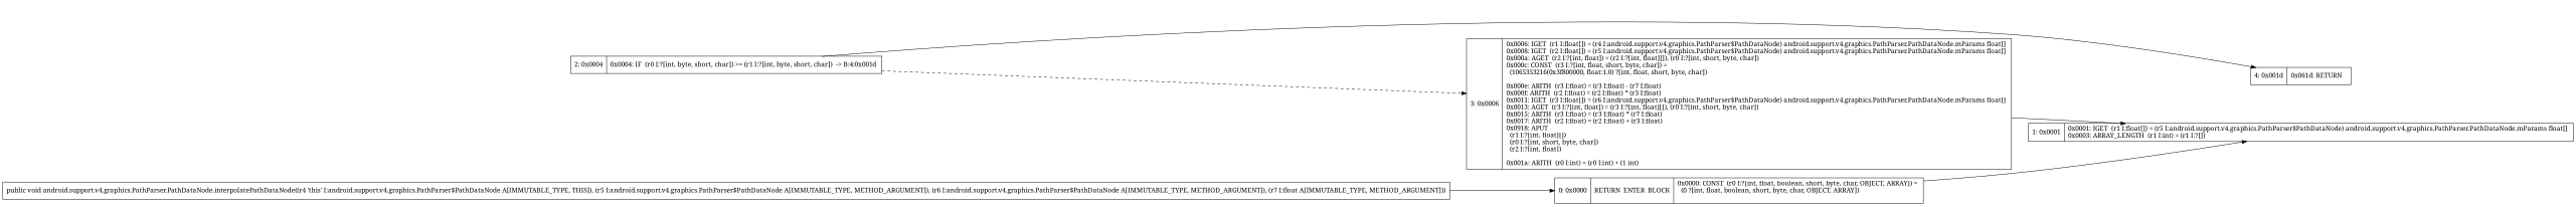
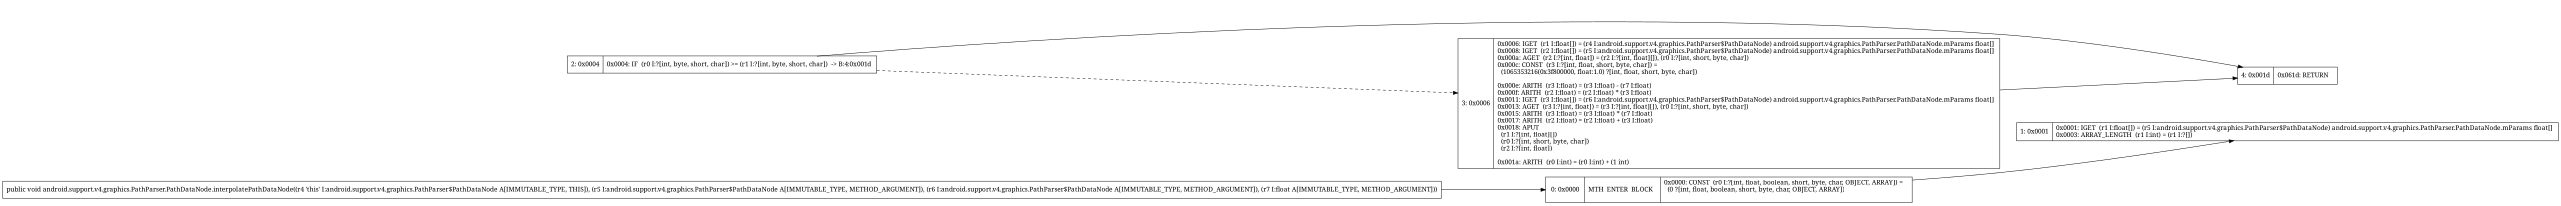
  digraph {
    fontname="Noto Serif"
    rankdir=LR
    node [fontname="Noto Serif" shape=record]
    edge [fontname="Noto Serif"]
-   n1 [label="{0\:\ 0x0000|RETURN_ENTER_BLOCK\l|0x0000: CONST  (r0 I:?[int, float, boolean, short, byte, char, OBJECT, ARRAY]) = \l  (0 ?[int, float, boolean, short, byte, char, OBJECT, ARRAY])\l \l}"]
+   n1 [label="{0\:\ 0x0000|MTH_ENTER_BLOCK\l|0x0000: CONST  (r0 I:?[int, float, boolean, short, byte, char, OBJECT, ARRAY]) = \l  (0 ?[int, float, boolean, short, byte, char, OBJECT, ARRAY])\l \l}"]
    n2 [label="{1\:\ 0x0001|0x0001: IGET  (r1 I:float[]) = (r5 I:android.support.v4.graphics.PathParser$PathDataNode) android.support.v4.graphics.PathParser.PathDataNode.mParams float[] \l0x0003: ARRAY_LENGTH  (r1 I:int) = (r1 I:?[]) \l}"]
    n3 [label="{2\:\ 0x0004|0x0004: IF  (r0 I:?[int, byte, short, char]) \>= (r1 I:?[int, byte, short, char])  \-\> B:4:0x001d \l}"]
-   n4 [label="{3\:\ 0x0006|0x0006: IGET  (r1 I:float[]) = (r4 I:android.support.v4.graphics.PathParser$PathDataNode) android.support.v4.graphics.PathParser.PathDataNode.mParams float[] \l0x0008: IGET  (r2 I:float[]) = (r5 I:android.support.v4.graphics.PathParser$PathDataNode) android.support.v4.graphics.PathParser.PathDataNode.mParams float[] \l0x000a: AGET  (r2 I:?[int, float]) = (r2 I:?[int, float][]), (r0 I:?[int, short, byte, char]) \l0x000c: CONST  (r3 I:?[int, float, short, byte, char]) = \l  (1065353216(0x3f800000, float:1.0) ?[int, float, short, byte, char])\l \l0x000e: ARITH  (r3 I:float) = (r3 I:float) \- (r7 I:float) \l0x000f: ARITH  (r2 I:float) = (r2 I:float) * (r3 I:float) \l0x0011: IGET  (r3 I:float[]) = (r6 I:android.support.v4.graphics.PathParser$PathDataNode) android.support.v4.graphics.PathParser.PathDataNode.mParams float[] \l0x0013: AGET  (r3 I:?[int, float]) = (r3 I:?[int, float][]), (r0 I:?[int, short, byte, char]) \l0x0015: ARITH  (r3 I:float) = (r3 I:float) * (r7 I:float) \l0x0017: ARITH  (r2 I:float) = (r2 I:float) + (r3 I:float) \l0x0918: APUT  \l  (r1 I:?[int, float][])\l  (r0 I:?[int, short, byte, char])\l  (r2 I:?[int, float])\l \l0x001a: ARITH  (r0 I:int) = (r0 I:int) + (1 int) \l}"]
+   n4 [label="{3\:\ 0x0006|0x0006: IGET  (r1 I:float[]) = (r4 I:android.support.v4.graphics.PathParser$PathDataNode) android.support.v4.graphics.PathParser.PathDataNode.mParams float[] \l0x0008: IGET  (r2 I:float[]) = (r5 I:android.support.v4.graphics.PathParser$PathDataNode) android.support.v4.graphics.PathParser.PathDataNode.mParams float[] \l0x000a: AGET  (r2 I:?[int, float]) = (r2 I:?[int, float][]), (r0 I:?[int, short, byte, char]) \l0x000c: CONST  (r3 I:?[int, float, short, byte, char]) = \l  (1065353216(0x3f800000, float:1.0) ?[int, float, short, byte, char])\l \l0x000e: ARITH  (r3 I:float) = (r3 I:float) \- (r7 I:float) \l0x000f: ARITH  (r2 I:float) = (r2 I:float) * (r3 I:float) \l0x0011: IGET  (r3 I:float[]) = (r6 I:android.support.v4.graphics.PathParser$PathDataNode) android.support.v4.graphics.PathParser.PathDataNode.mParams float[] \l0x0013: AGET  (r3 I:?[int, float]) = (r3 I:?[int, float][]), (r0 I:?[int, short, byte, char]) \l0x0015: ARITH  (r3 I:float) = (r3 I:float) * (r7 I:float) \l0x0017: ARITH  (r2 I:float) = (r2 I:float) + (r3 I:float) \l0x0018: APUT  \l  (r1 I:?[int, float][])\l  (r0 I:?[int, short, byte, char])\l  (r2 I:?[int, float])\l \l0x001a: ARITH  (r0 I:int) = (r0 I:int) + (1 int) \l}"]
    n5 [label="{4\:\ 0x001d|0x061d: RETURN   \l}"]
    n6 [label="{public void android.support.v4.graphics.PathParser.PathDataNode.interpolatePathDataNode((r4 'this' I:android.support.v4.graphics.PathParser$PathDataNode A[IMMUTABLE_TYPE, THIS]), (r5 I:android.support.v4.graphics.PathParser$PathDataNode A[IMMUTABLE_TYPE, METHOD_ARGUMENT]), (r6 I:android.support.v4.graphics.PathParser$PathDataNode A[IMMUTABLE_TYPE, METHOD_ARGUMENT]), (r7 I:float A[IMMUTABLE_TYPE, METHOD_ARGUMENT])) }"]
    n1 -> n2
    n3 -> n4 [style=dashed]
    n3 -> n5
-   n4 -> n2
+   n4 -> n5
    n6 -> n1
  }
